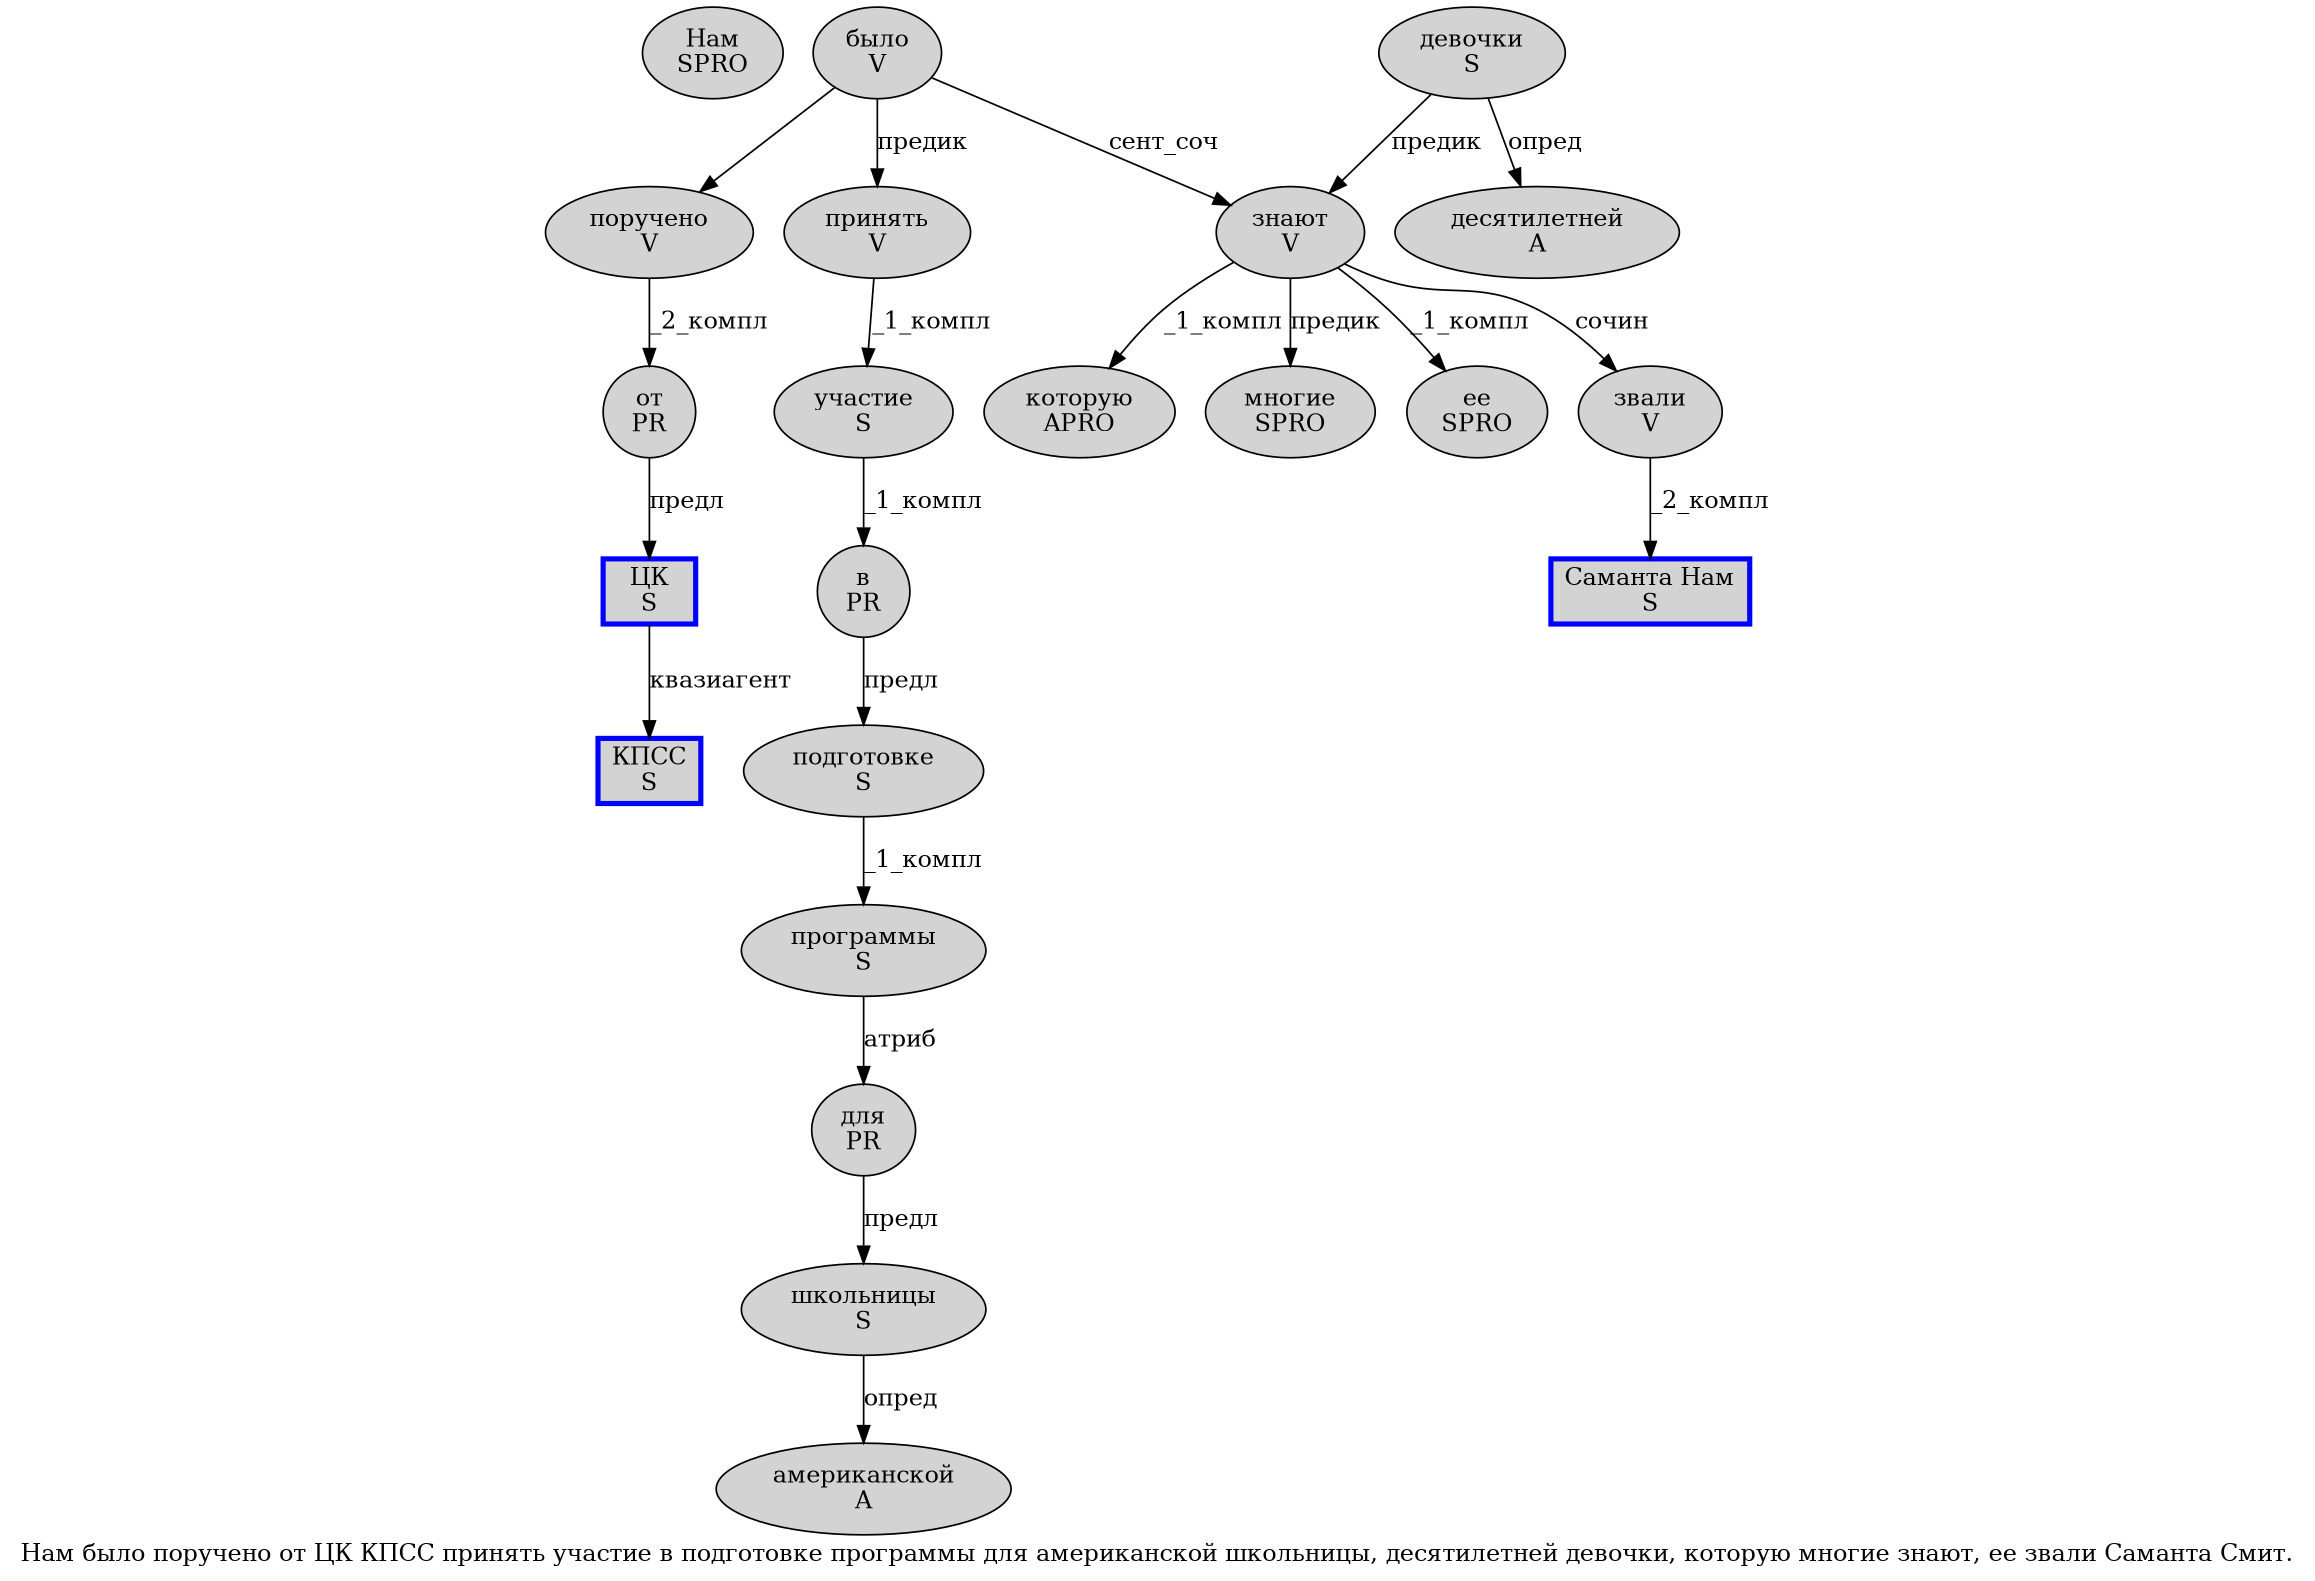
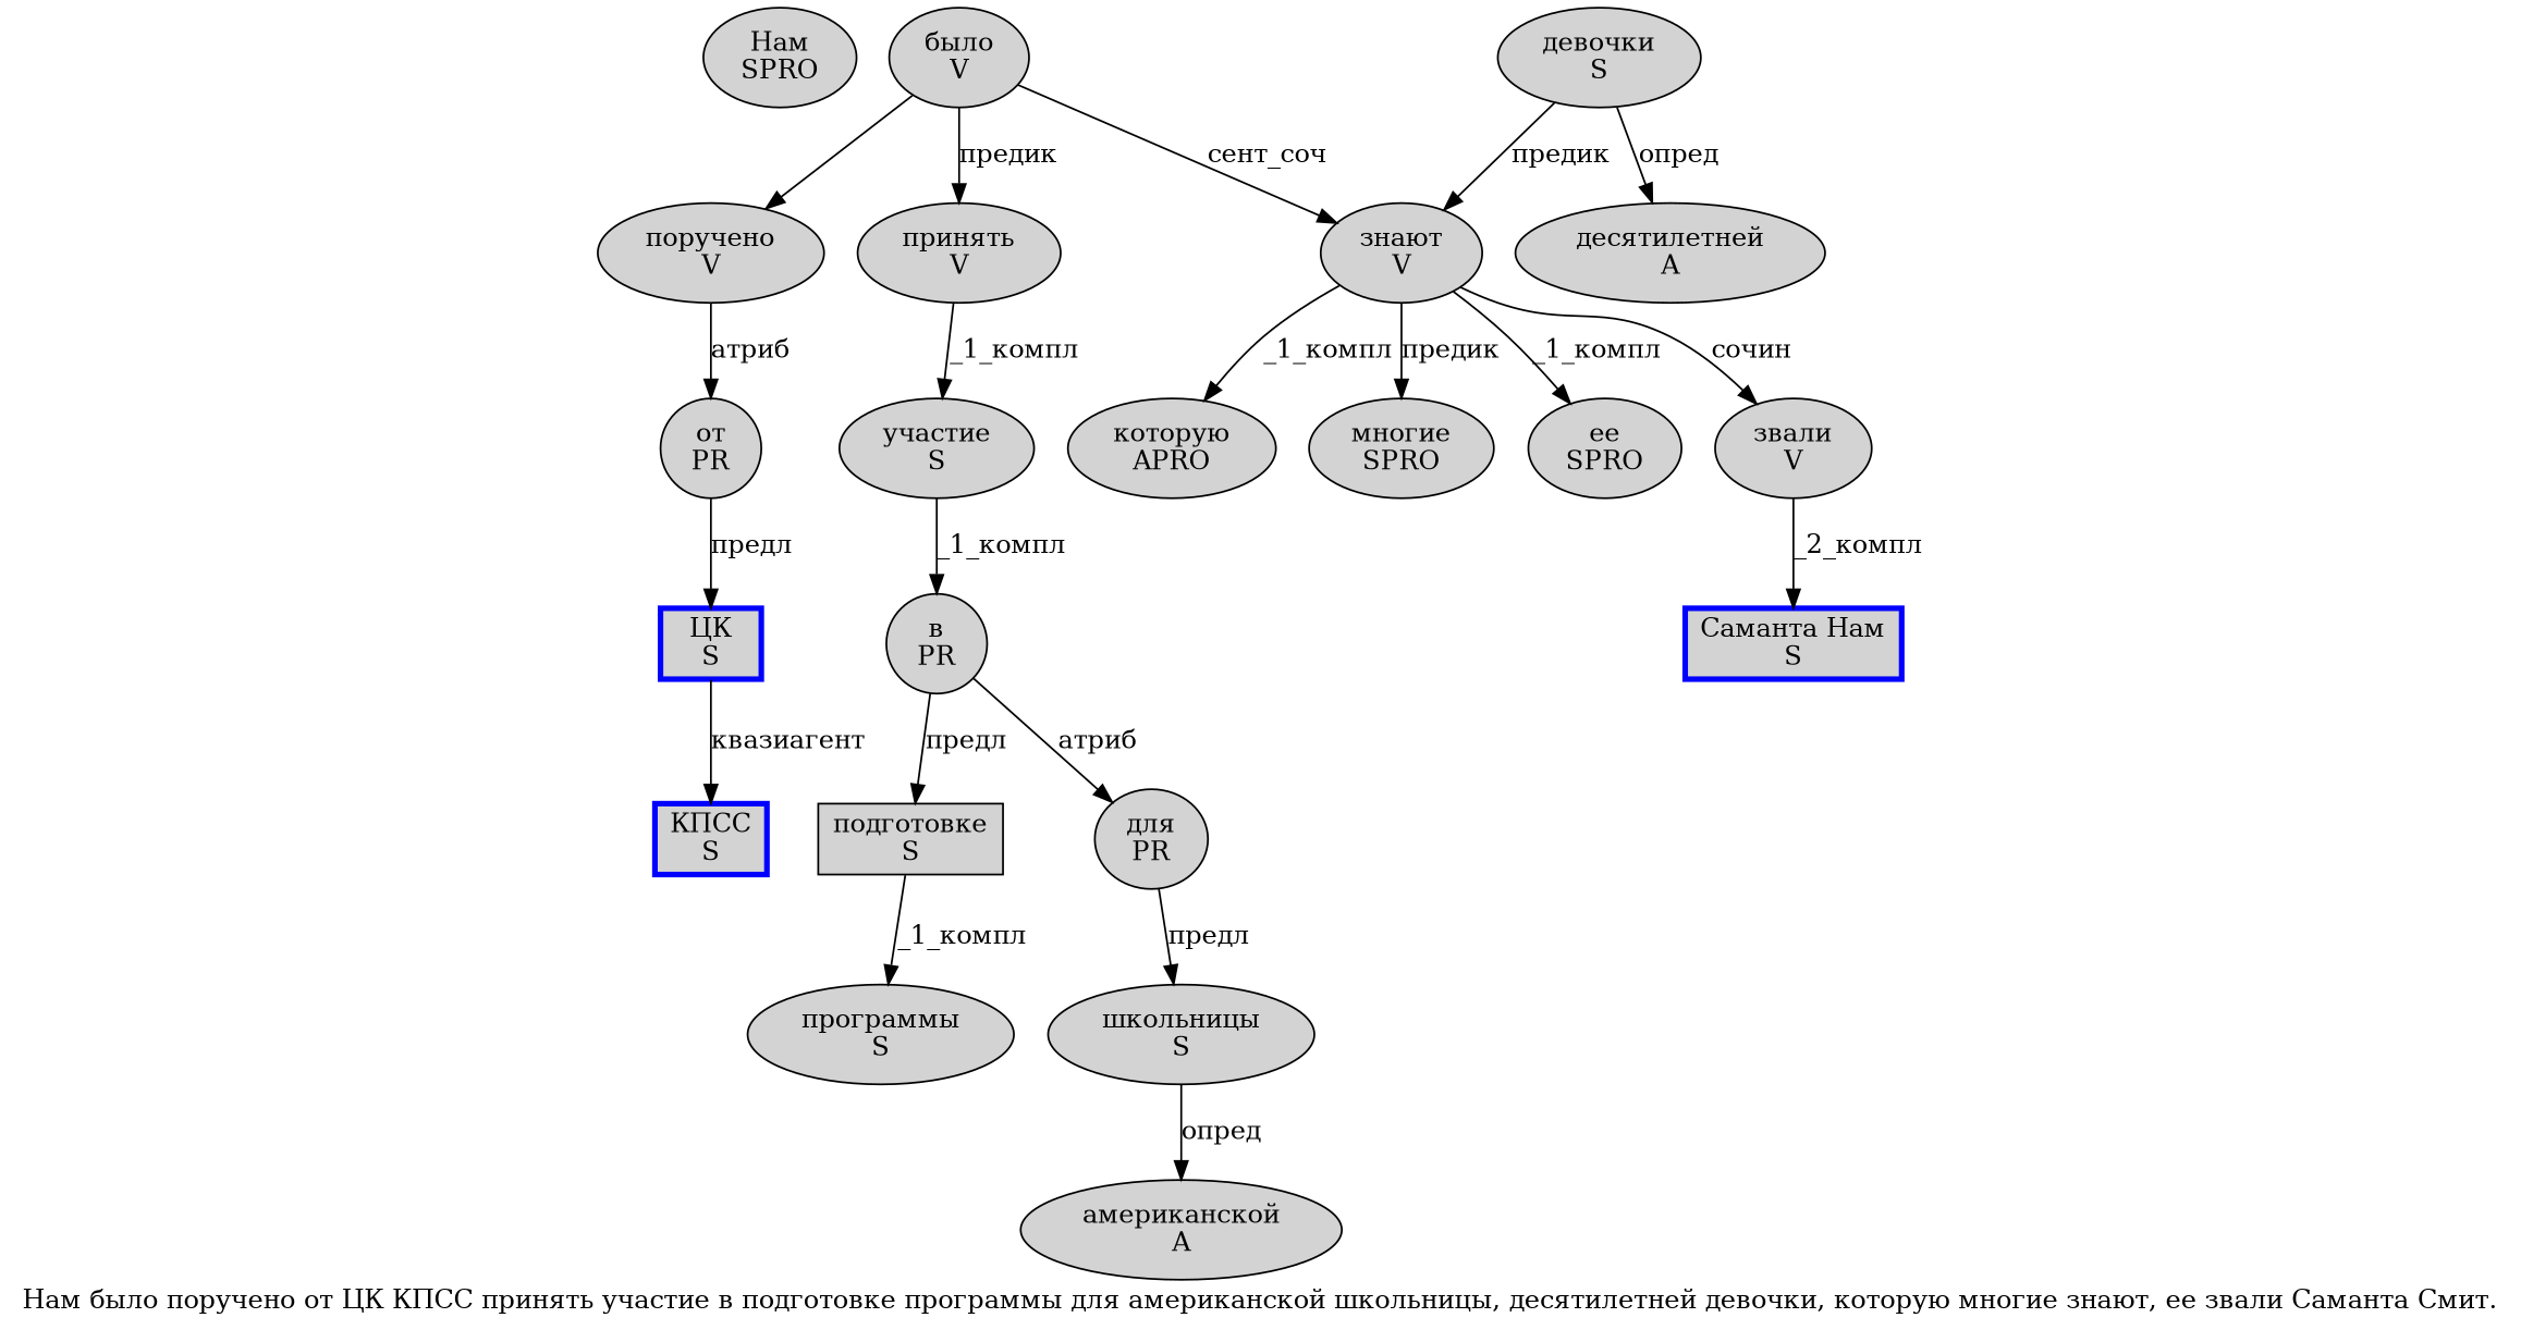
  digraph {
    label="Нам было поручено от ЦК КПСС принять участие в подготовке программы для американской школьницы, десятилетней девочки, которую многие знают, ее звали Саманта Смит."
    node [fillcolor=lightgray penwidth=1 shape=ellipse style=filled]
    n1 [label="Нам\nSPRO"]
    n2 [label="было\nV"]
    n3 [label="поручено\nV"]
    n4 [label="принять\nV"]
    n5 [label="знают\nV"]
    n6 [label="от\nPR"]
    n7 [label="участие\nS"]
    n8 [label="которую\nAPRO"]
    n9 [label="многие\nSPRO"]
    n10 [label="ее\nSPRO"]
    n11 [label="звали\nV"]
    n12 [color=blue label="ЦК\nS" penwidth=3 shape=box]
    n13 [color=blue label="КПСС\nS" penwidth=3 shape=box]
    n14 [label="в\nPR"]
-   n15 [label="подготовке\nS"]
+   n15 [label="подготовке\nS" shape=box]
    n16 [label="программы\nS"]
    n17 [label="для\nPR"]
    n18 [label="школьницы\nS"]
    n19 [label="американской\nA"]
    n20 [label="десятилетней\nA"]
    n21 [label="девочки\nS"]
    n22 [color=blue label="Саманта Нам\nS" penwidth=3 shape=box]
    n2 -> n3
    n2 -> n4 [label="предик"]
    n2 -> n5 [label="сент_соч"]
-   n3 -> n6 [label="_2_компл"]
+   n3 -> n6 [label="атриб"]
    n4 -> n7 [label="_1_компл"]
    n5 -> n8 [label="_1_компл"]
    n5 -> n9 [label="предик"]
    n5 -> n10 [label="_1_компл"]
    n5 -> n11 [label="сочин"]
    n6 -> n12 [label="предл"]
    n7 -> n14 [label="_1_компл"]
    n11 -> n22 [label="_2_компл"]
    n12 -> n13 [label="квазиагент"]
    n14 -> n15 [label="предл"]
    n15 -> n16 [label="_1_компл"]
-   n16 -> n17 [label="атриб"]
+   n14 -> n17 [label="атриб"]
    n17 -> n18 [label="предл"]
    n18 -> n19 [label="опред"]
    n21 -> n5 [label="предик"]
    n21 -> n20 [label="опред"]
  }
